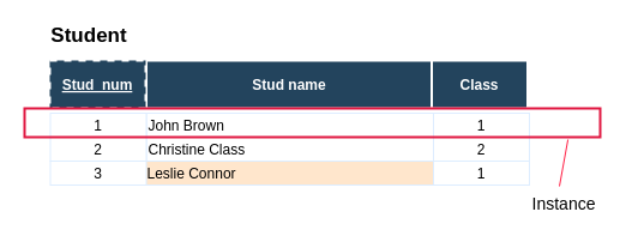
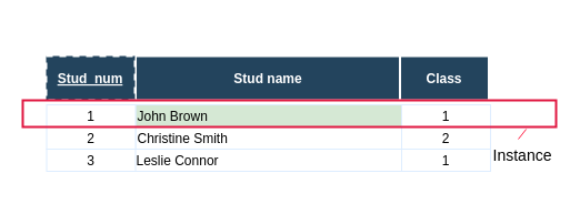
  <mxCell id="0" />
  <mxCell id="1" parent="0" />
- <mxCell id="2" value="John Brown" style="align=left;strokeColor=#DEEDFF" parent="1" vertex="1"><mxGeometry x="121.5" y="94" width="263" height="20" as="geometry" /></mxCell>
- <mxCell id="3" value="Christine Class" style="align=left;strokeColor=#DEEDFF" parent="1" vertex="1"><mxGeometry x="121.5" y="114" width="263" height="20" as="geometry" /></mxCell>
- <mxCell id="4" value="Leslie Connor" style="align=left;strokeColor=#DEEDFF;fillColor=#ffe6cc;" parent="1" vertex="1"><mxGeometry x="120.5" y="134" width="264" height="20" as="geometry" /></mxCell>
+ <mxCell id="2" value="John Brown" style="align=left;strokeColor=#DEEDFF;fillColor=#d5e8d4;" parent="1" vertex="1"><mxGeometry x="121.5" y="94" width="263" height="20" as="geometry" /></mxCell>
+ <mxCell id="3" value="Christine Smith" style="align=left;strokeColor=#DEEDFF" parent="1" vertex="1"><mxGeometry x="121.5" y="114" width="263" height="20" as="geometry" /></mxCell>
+ <mxCell id="4" value="Leslie Connor" style="align=left;strokeColor=#DEEDFF" parent="1" vertex="1"><mxGeometry x="120.5" y="134" width="264" height="20" as="geometry" /></mxCell>
  <mxCell id="5" value="Stud name" style="fillColor=#23445D;strokeColor=#FFFFFF;strokeWidth=2;fontColor=#FFFFFF;fontStyle=1" parent="1" vertex="1"><mxGeometry x="121.5" y="50" width="239" height="40" as="geometry" /></mxCell>
  <mxCell id="6" value="1" style="strokeColor=#DEEDFF" parent="1" vertex="1"><mxGeometry x="361" y="94" width="80.0" height="20" as="geometry" /></mxCell>
  <mxCell id="7" value="2" style="strokeColor=#DEEDFF" parent="1" vertex="1"><mxGeometry x="361" y="114" width="80.0" height="20" as="geometry" /></mxCell>
  <mxCell id="8" value="1" style="strokeColor=#DEEDFF" parent="1" vertex="1"><mxGeometry x="361" y="134" width="80.0" height="20" as="geometry" /></mxCell>
  <mxCell id="9" value="Class" style="fillColor=#23445D;strokeColor=#FFFFFF;strokeWidth=2;fontColor=#FFFFFF;fontStyle=1" parent="1" vertex="1"><mxGeometry x="359.5" y="50" width="80.0" height="40.0" as="geometry" /></mxCell>
  <mxCell id="10" value="1" style="strokeColor=#DEEDFF" parent="1" vertex="1"><mxGeometry x="41.5" y="94" width="80.0" height="20" as="geometry" /></mxCell>
  <mxCell id="11" value="2" style="strokeColor=#DEEDFF" parent="1" vertex="1"><mxGeometry x="41.5" y="114" width="80.0" height="20" as="geometry" /></mxCell>
  <mxCell id="12" value="3" style="strokeColor=#DEEDFF" parent="1" vertex="1"><mxGeometry x="41.5" y="134" width="80.0" height="20" as="geometry" /></mxCell>
  <mxCell id="13" value="Stud_num" style="fillColor=#23445D;strokeColor=#FFFFFF;strokeWidth=2;fontColor=#FFFFFF;fontStyle=5;dashed=1;" parent="1" vertex="1"><mxGeometry x="41" y="50" width="80.0" height="40.0" as="geometry" /></mxCell>
- <mxCell id="14" value="Student" style="text;html=1;strokeColor=none;fillColor=none;align=center;verticalAlign=middle;whiteSpace=wrap;rounded=0;strokeWidth=3;fontStyle=1;fontSize=17;" parent="1" vertex="1"><mxGeometry x="53.5" y="20" width="40" height="20" as="geometry" /></mxCell>
  <mxCell id="15" value="" style="rounded=0;whiteSpace=wrap;html=1;fillColor=none;strokeColor=#E01640;fontColor=#333333;strokeWidth=2;" vertex="1" parent="1"><mxGeometry x="20" y="90" width="480" height="24" as="geometry" /></mxCell>
- <mxCell id="16" value="Instance" style="text;html=1;strokeColor=none;fillColor=none;align=center;verticalAlign=middle;whiteSpace=wrap;rounded=0;fontSize=14;" vertex="1" parent="1"><mxGeometry x="450" y="160" width="40" height="20" as="geometry" /></mxCell>
+ <mxCell id="16" value="Instance" style="text;html=1;strokeColor=none;fillColor=none;align=center;verticalAlign=middle;whiteSpace=wrap;rounded=0;fontSize=14;" vertex="1" parent="1"><mxGeometry x="450" y="130" width="40" height="20" as="geometry" /></mxCell>
  <mxCell id="17" value="" style="endArrow=none;html=1;fontSize=14;entryX=0.944;entryY=1.083;entryDx=0;entryDy=0;entryPerimeter=0;exitX=0.4;exitY=-0.25;exitDx=0;exitDy=0;exitPerimeter=0;strokeColor=#FF2146;" edge="1" parent="1" source="16" target="15"><mxGeometry width="50" height="50" relative="1" as="geometry"><mxPoint x="460" y="179" as="sourcePoint" /><mxPoint x="510" y="129" as="targetPoint" /></mxGeometry></mxCell>
